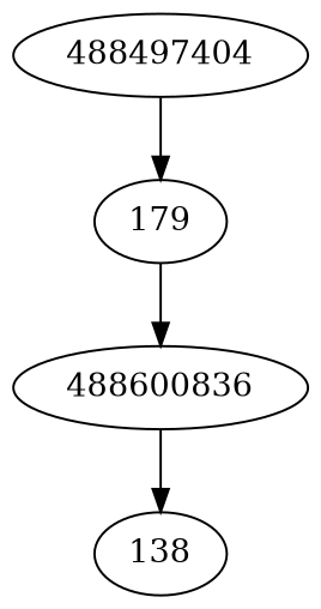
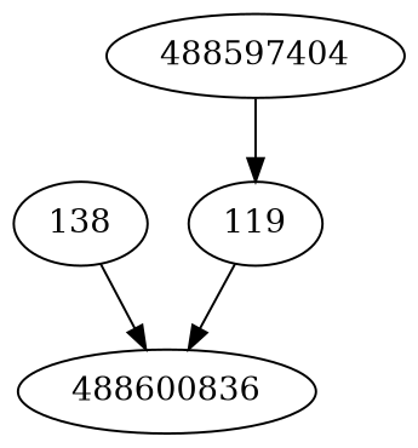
  strict digraph {
    138
    488600836
-   488597404 [label=488497404]
-   119 [label=179]
-   488600836 -> 138
+   488597404
+   119
+   138 -> 488600836
    488597404 -> 119
    119 -> 488600836
  }
